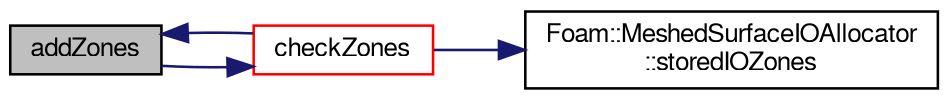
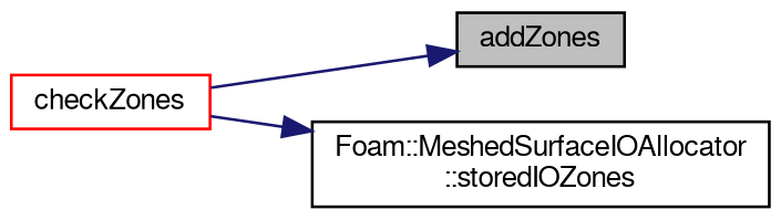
  digraph {
    rankdir=LR
    node [color=black fontname=FreeSans fontsize=10 shape=record]
    edge [color=midnightblue fontname=FreeSans fontsize=10 labelfontname=FreeSans labelfontsize=10 style=solid]
    n1 [fillcolor=grey75 fontcolor=black height=0.2 label=addZones style=filled width=0.4]
    n2 [color=red height=0.2 label=checkZones width=0.4]
    n3 [height=0.2 label="Foam::MeshedSurfaceIOAllocator\l::storedIOZones" width=0.4]
-   n1 -> n2
    n2 -> n1
    n2 -> n3
  }
